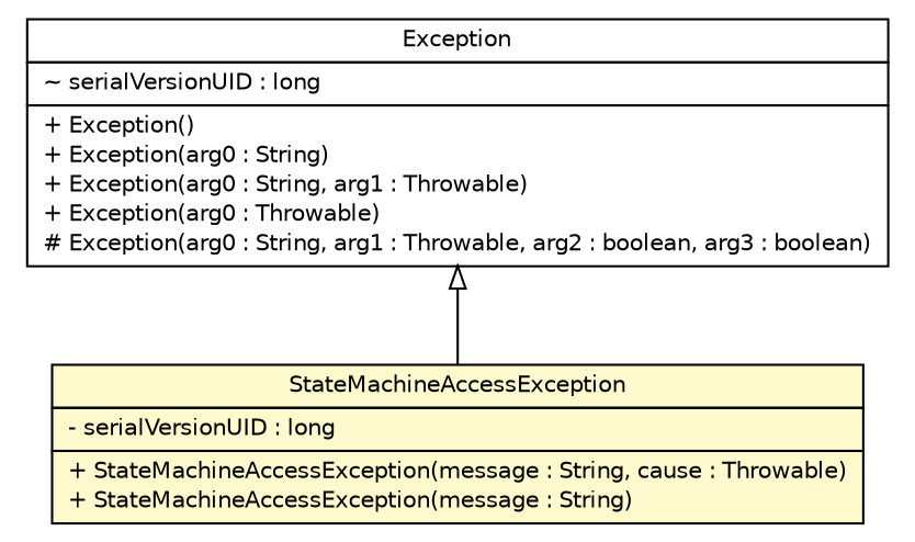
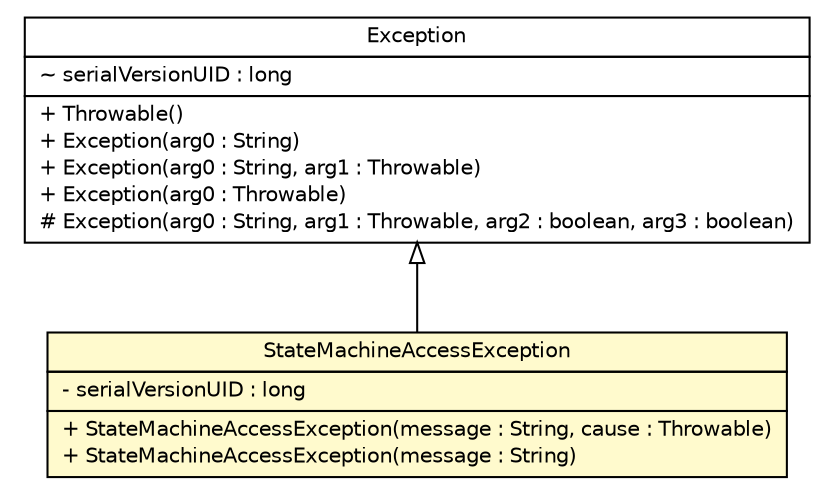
  digraph {
    nodesep=0.25
    ranksep=0.5
    node [fontcolor=black fontname=Helvetica fontsize=10.0 shape=plaintext]
    n1 [label=<<table title="de.hsbremen.tc.tnc.tnccs.session.statemachine.exception.StateMachineAccessException" border="0" cellborder="1" cellspacing="0" cellpadding="2" port="p" bgcolor="lemonChiffon" href="./StateMachineAccessException.html"> 		<tr><td><table border="0" cellspacing="0" cellpadding="1"> <tr><td align="center" balign="center"> StateMachineAccessException </td></tr> 		</table></td></tr> 		<tr><td><table border="0" cellspacing="0" cellpadding="1"> <tr><td align="left" balign="left"> - serialVersionUID : long </td></tr> 		</table></td></tr> 		<tr><td><table border="0" cellspacing="0" cellpadding="1"> <tr><td align="left" balign="left"> + StateMachineAccessException(message : String, cause : Throwable) </td></tr> <tr><td align="left" balign="left"> + StateMachineAccessException(message : String) </td></tr> 		</table></td></tr> 		</table>>]
-   n2 [label=<<table title="java.lang.Exception" border="0" cellborder="1" cellspacing="0" cellpadding="2" port="p" href="http://java.sun.com/j2se/1.4.2/docs/api/java/lang/Exception.html"> 		<tr><td><table border="0" cellspacing="0" cellpadding="1"> <tr><td align="center" balign="center"> Exception </td></tr> 		</table></td></tr> 		<tr><td><table border="0" cellspacing="0" cellpadding="1"> <tr><td align="left" balign="left"> ~ serialVersionUID : long </td></tr> 		</table></td></tr> 		<tr><td><table border="0" cellspacing="0" cellpadding="1"> <tr><td align="left" balign="left"> + Exception() </td></tr> <tr><td align="left" balign="left"> + Exception(arg0 : String) </td></tr> <tr><td align="left" balign="left"> + Exception(arg0 : String, arg1 : Throwable) </td></tr> <tr><td align="left" balign="left"> + Exception(arg0 : Throwable) </td></tr> <tr><td align="left" balign="left"> # Exception(arg0 : String, arg1 : Throwable, arg2 : boolean, arg3 : boolean) </td></tr> 		</table></td></tr> 		</table>>]
+   n2 [label=<<table title="java.lang.Exception" border="0" cellborder="1" cellspacing="0" cellpadding="2" port="p" href="http://java.sun.com/j2se/1.4.2/docs/api/java/lang/Exception.html"> 		<tr><td><table border="0" cellspacing="0" cellpadding="1"> <tr><td align="center" balign="center"> Exception </td></tr> 		</table></td></tr> 		<tr><td><table border="0" cellspacing="0" cellpadding="1"> <tr><td align="left" balign="left"> ~ serialVersionUID : long </td></tr> 		</table></td></tr> 		<tr><td><table border="0" cellspacing="0" cellpadding="1"> <tr><td align="left" balign="left"> + Throwable() </td></tr> <tr><td align="left" balign="left"> + Exception(arg0 : String) </td></tr> <tr><td align="left" balign="left"> + Exception(arg0 : String, arg1 : Throwable) </td></tr> <tr><td align="left" balign="left"> + Exception(arg0 : Throwable) </td></tr> <tr><td align="left" balign="left"> # Exception(arg0 : String, arg1 : Throwable, arg2 : boolean, arg3 : boolean) </td></tr> 		</table></td></tr> 		</table>>]
    n2 -> n1 [arrowtail=empty dir=back fontname=Helvetica fontsize=10 headport=p labelfontname=Helvetica labelfontsize=10 tailport=p]
  }
